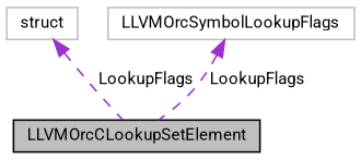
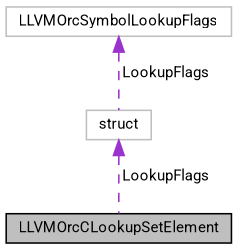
  digraph {
    fontname=Roboto
    node [color=grey75 fontname=Roboto fontsize=10 shape=record]
    edge [color=darkorchid3 dir=back fontname=Roboto fontsize=10 labelfontname=Helvetica labelfontsize=10 style=dashed]
    n1 [color=black fillcolor=grey75 fontcolor=black height=0.2 label=LLVMOrcCLookupSetElement style=filled width=0.4]
    n2 [height=0.2 label=struct width=0.4]
    n3 [height=0.2 label=LLVMOrcSymbolLookupFlags width=0.4]
    n2 -> n1 [label=" LookupFlags"]
-   n3 -> n1 [label=" LookupFlags"]
+   n3 -> n2 [label=" LookupFlags"]
  }
